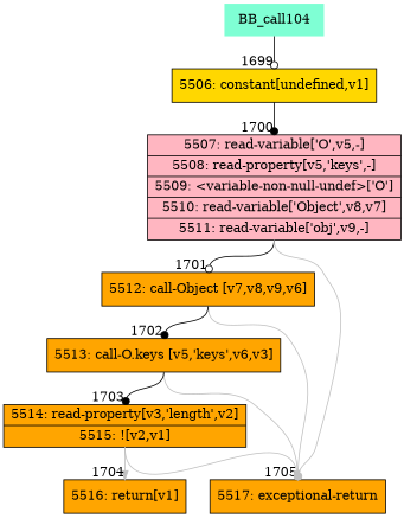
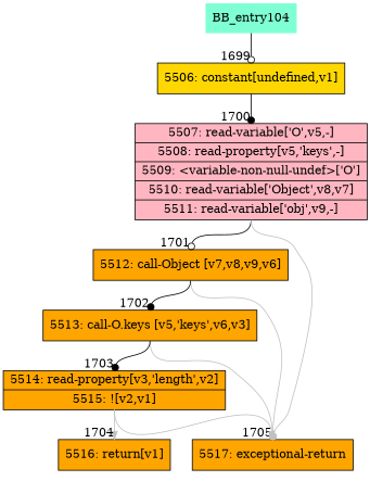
  digraph {
    rankdir=TD
    node [fillcolor=orange shape=record style=filled]
    edge [arrowhead=dot headport=n tailport=s]
-   BB_entry104 [fillcolor=aquamarine shape=none label=BB_call104]
+   BB_entry104 [fillcolor=aquamarine shape=none]
    n2 [fillcolor=gold label="{5506: constant[undefined,v1]}"]
    n3 [fillcolor=lightpink label="{5507: read-variable['O',v5,-]|5508: read-property[v5,'keys',-]|5509: \<variable-non-null-undef\>['O']|5510: read-variable['Object',v8,v7]|5511: read-variable['obj',v9,-]}"]
    n4 [label="{5512: call-Object [v7,v8,v9,v6]}"]
    n5 [label="{5517: exceptional-return}"]
    n6 [label="{5513: call-O.keys [v5,'keys',v6,v3]}"]
    n7 [label="{5514: read-property[v3,'length',v2]|5515: ![v2,v1]}"]
    n8 [label="{5516: return[v1]}"]
    BB_entry104 -> n2 [arrowhead=odot headlabel="    1699"]
    n2 -> n3 [headlabel="      1700"]
    n3 -> n4 [arrowhead=odot headlabel="      1701"]
    n3 -> n5 [color=gray headlabel="      1705"]
    n4 -> n5 [arrowhead=odot color=gray]
    n4 -> n6 [headlabel="      1702"]
    n6 -> n5 [color=gray]
    n6 -> n7 [headlabel="      1703"]
    n7 -> n5 [arrowhead=normal color=gray]
    n7 -> n8 [arrowhead=normal color=gray headlabel="      1704"]
  }
